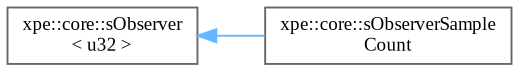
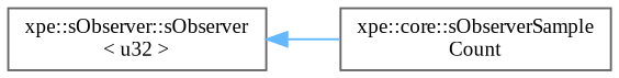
  digraph {
    rankdir=LR
    fontname="Liberation Serif"
    node [color=grey40 fillcolor=white fontname="Liberation Serif" fontsize=10 shape=box style=filled]
-   n1 [height=0.2 label="xpe::core::sObserver\l\< u32 \>" width=0.4]
+   n1 [height=0.2 label="xpe::sObserver::sObserver\l\< u32 \>" width=0.4]
    n2 [height=0.2 label="xpe::core::sObserverSample\lCount" width=0.4]
    n1 -> n2 [color=steelblue1 dir=back fontname="Liberation Serif" fontsize=10 labelfontname=Helvetica labelfontsize=10 style=solid]
  }
